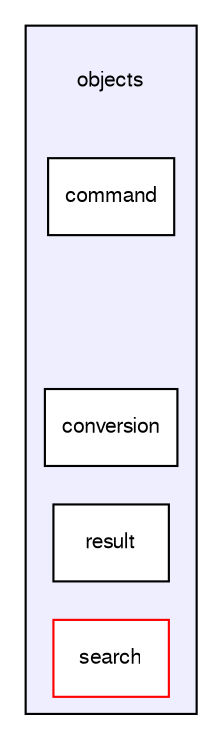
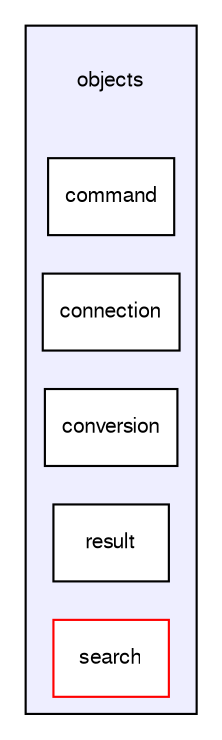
  digraph {
    compound=true
    rankdir=LR
    node [fontname=FreeSans fontsize=10 shape=box color=black fillcolor=white style=filled]
    n1 [label=objects shape=plaintext color="" fillcolor="" style=""]
    n2 [label=command]
+   n3 [label=connection]
    n4 [label=conversion]
    n5 [label=result]
    n6 [color=red label=search]
    subgraph cluster_1 {
      bgcolor="#eeeeff"
      pencolor=black
      n1
      n2
+     n3
      n4
      n5
      n6
    }
  }
